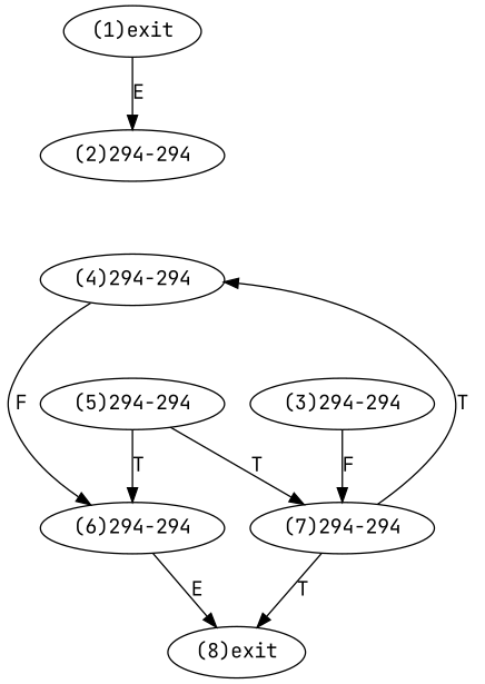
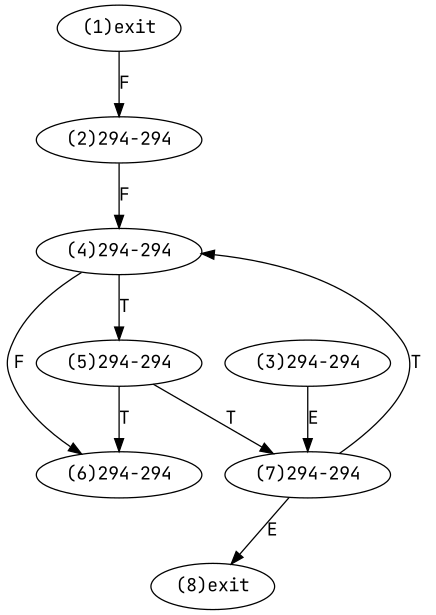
  digraph {
    fontname="JetBrains Mono"
    node [fontname="JetBrains Mono"]
    edge [fontname="JetBrains Mono"]
    n1 [label="(1)exit"]
    n2 [label="(2)294-294"]
    n3 [label="(4)294-294"]
    n4 [label="(3)294-294"]
    n5 [label="(7)294-294"]
    n6 [label="(5)294-294"]
    n7 [label="(6)294-294"]
    n8 [label="(8)exit"]
-   n1 -> n2 [label=E]
+   n1 -> n2 [label=F]
+   n2 -> n3 [label=F]
+   n3 -> n6 [label=T]
    n3 -> n7 [label=F]
-   n4 -> n5 [label=F]
+   n4 -> n5 [label=E]
    n5 -> n3 [label=T]
-   n5 -> n8 [label=T]
+   n5 -> n8 [label=E]
    n6 -> n5 [label=T]
    n6 -> n7 [label=T]
-   n7 -> n8 [label=E]
  }
